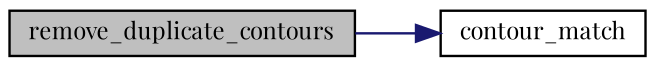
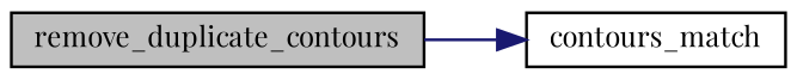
  digraph {
    rankdir=LR
    fontname="Playfair Display"
    node [color=black fontname="Playfair Display" fontsize=10 shape=record style=filled]
    n1 [fillcolor=grey75 fontcolor=black height=0.2 label=remove_duplicate_contours width=0.4]
-   n2 [fillcolor=white height=0.2 label=contour_match width=0.4]
+   n2 [fillcolor=white height=0.2 label=contours_match width=0.4]
    n1 -> n2 [color=midnightblue fontname="Playfair Display" fontsize=10 labelfontname=Helvetica labelfontsize=10 style=solid]
  }
